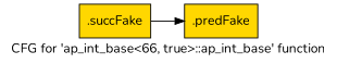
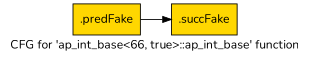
  digraph {
    label="CFG for 'ap_int_base\<66, true\>::ap_int_base' function"
    rankdir=LR
    fontname=Nunito
    node [shape=record style=filled fillcolor=gold fontname=Nunito]
    n1 [label="{.predFake}"]
    n2 [filename="/mnt/xilinx/Vitis_HLS/2021.2/include/ap_int_base.h" label="{.succFake}" linenumber=227]
-   n2 -> n1 [execusionnum=2 filename="/mnt/xilinx/Vitis_HLS/2021.2/include/ap_int_base.h" fontname=Nunito]
+   n1 -> n2 [execusionnum=2 filename="/mnt/xilinx/Vitis_HLS/2021.2/include/ap_int_base.h" fontname=Nunito]
  }
